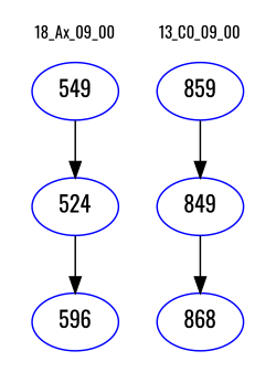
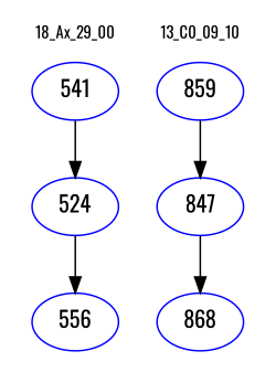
  digraph {
    fontname=Oswald
    node [color=blue fontname=Oswald]
    edge [color=black fontname=Oswald]
-   n1 [label=549]
+   n1 [label=541]
    n2 [label=524]
-   n3 [label=596]
+   n3 [label=556]
    n4 [label=859]
-   n5 [label=849]
+   n5 [label=847]
    n6 [label=868]
    subgraph cluster_1 {
      color=white
      fontsize=10
-     label="18_Ax_09_00"
+     label="18_Ax_29_00"
      n1
      n2
      n3
    }
    subgraph cluster_2 {
      color=white
      fontsize=10
-     label="13_C0_09_00"
+     label="13_C0_09_10"
      n4
      n5
      n6
    }
    n1 -> n2
    n2 -> n3
    n4 -> n5
    n5 -> n6
  }
